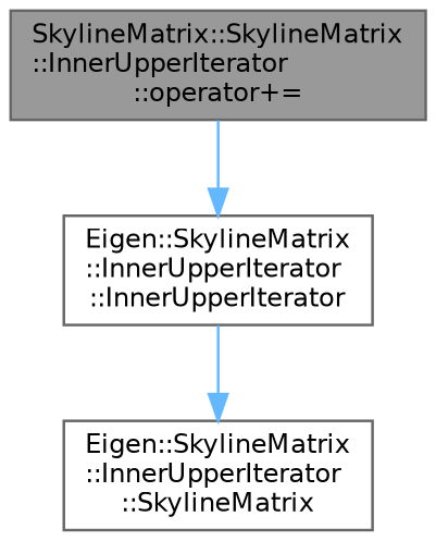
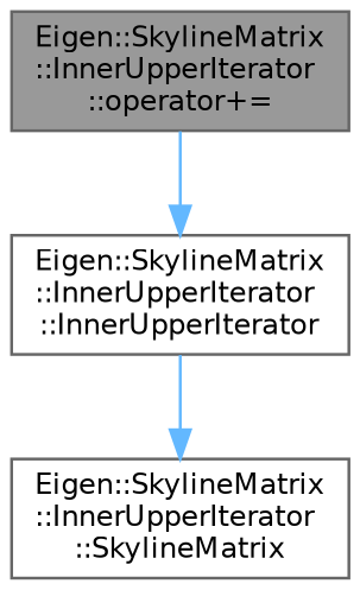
  digraph {
    rankdir=TB
    node [color=grey40 fillcolor=white fontname=Helvetica fontsize=10 shape=box style=filled]
    edge [color=steelblue1 fontname=Helvetica fontsize=10 labelfontname=Helvetica labelfontsize=10 style=solid]
-   n1 [color=gray40 fillcolor=grey60 fontcolor=black height=0.2 label="SkylineMatrix::SkylineMatrix\l::InnerUpperIterator\l::operator+=" width=0.4]
+   n1 [color=gray40 fillcolor=grey60 fontcolor=black height=0.2 label="Eigen::SkylineMatrix\l::InnerUpperIterator\l::operator+=" width=0.4]
    n2 [height=0.2 label="Eigen::SkylineMatrix\l::InnerUpperIterator\l::InnerUpperIterator" width=0.4]
    n3 [height=0.2 label="Eigen::SkylineMatrix\l::InnerUpperIterator\l::SkylineMatrix" width=0.4]
    n1 -> n2
    n2 -> n3
  }
